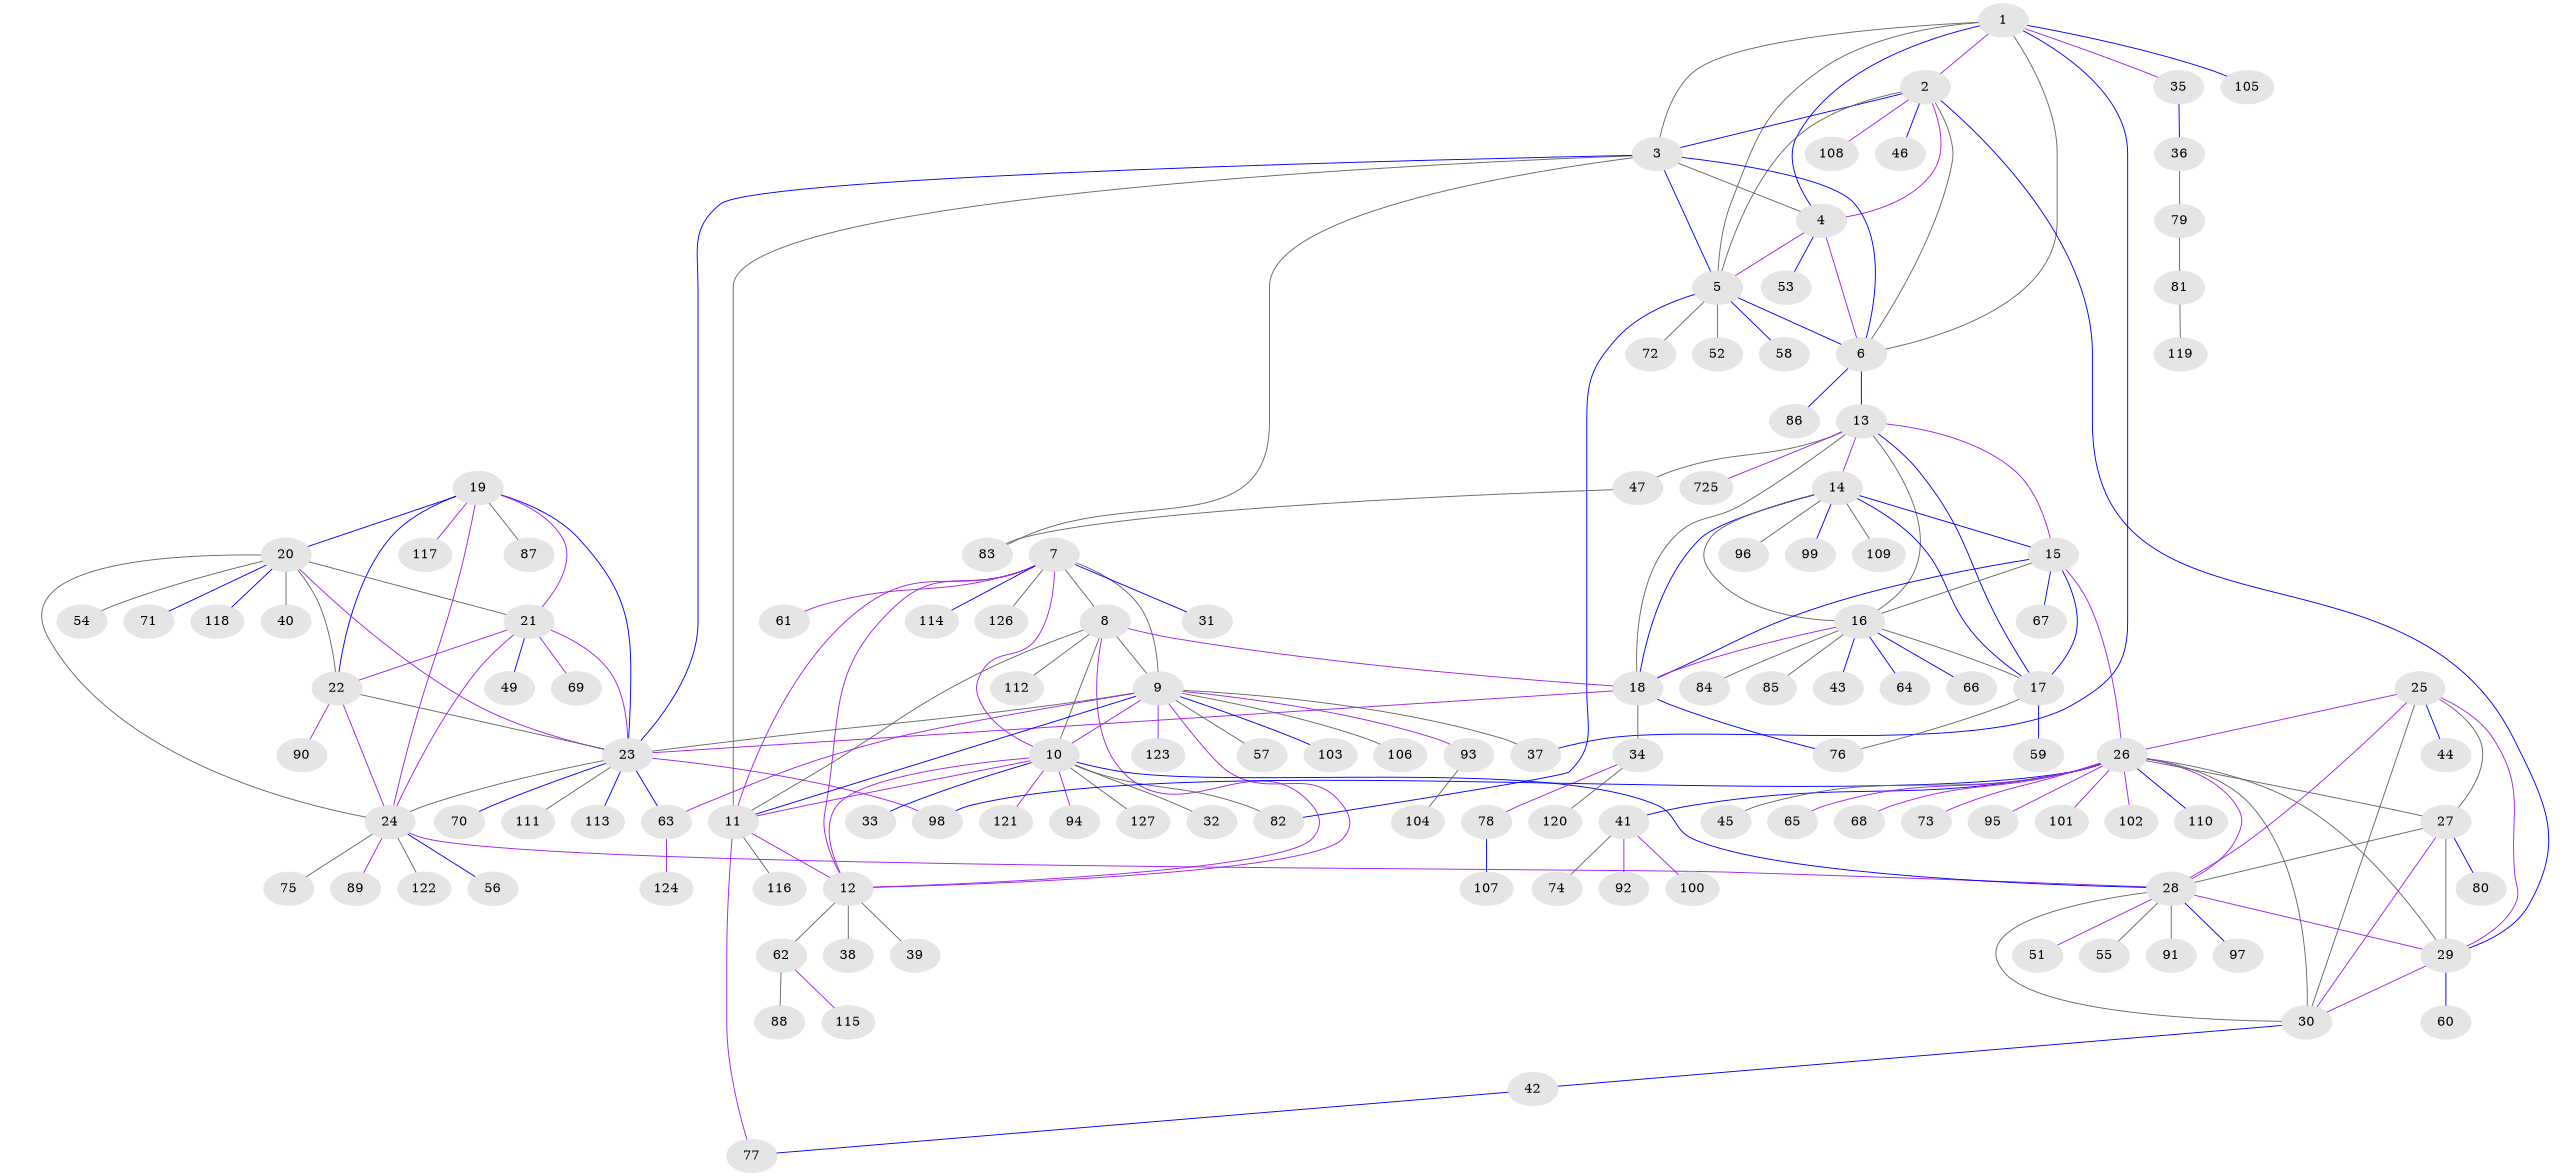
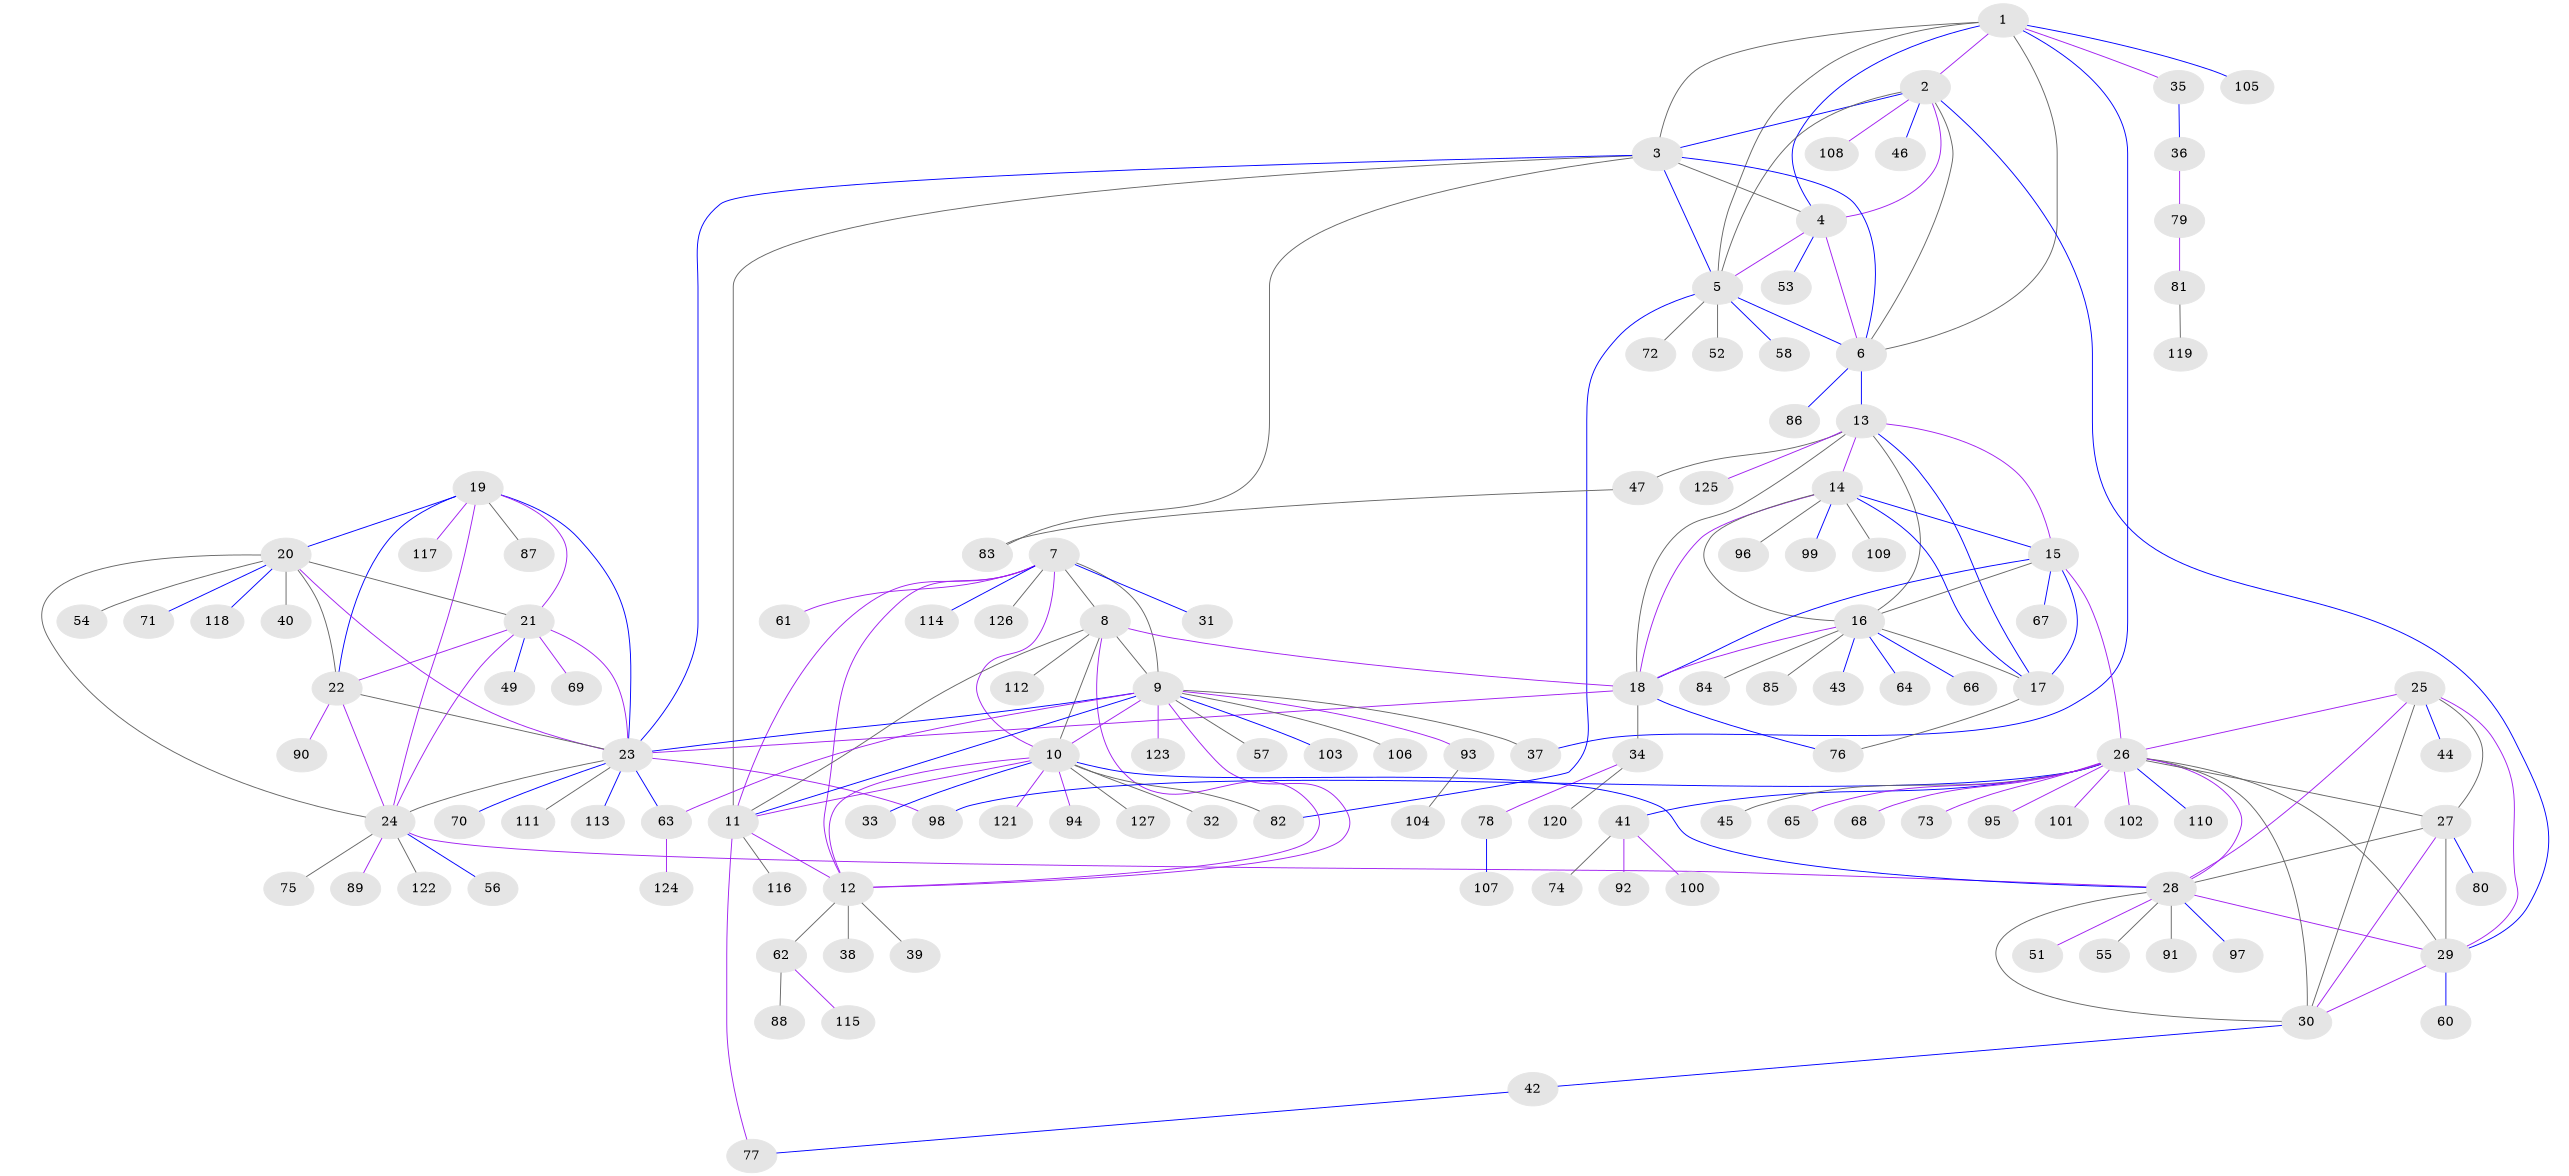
  graph {
    node [color=gray90 style=filled]
    edge [color=gray40]
    1
    2
    3
    4
    5
    6
    35
    37
    105
    29
    46
    108
    11
    23
    83
    53
    52
    58
    72
    82
    13
    86
    36
    30
    60
    12
    77
    116
    63
    24
    70
    98
    111
    113
    18
    14
    15
    16
    17
    47
-   125 [label=725]
+   125
    7
    8
    9
    10
    31
    61
    114
    126
    112
    57
    93
    103
    106
    123
    28
    32
    33
    94
    121
    127
    38
    39
    62
    34
    76
    124
    104
    51
    55
    91
    97
    88
    115
    96
    99
    109
    26
    67
    43
    64
    66
    84
    85
-   59
    27
    41
    45
    65
    68
    73
    95
    101
    102
    110
    78
    120
    19
    20
    21
    22
    87
    117
    40
    54
    71
    118
    49
    69
    90
    56
    75
    89
    122
    25
    44
    80
    42
    74
    92
    100
    107
    79
    81
    119
    1 -- 2 [color=purple]
    1 -- 3
    1 -- 4 [color=blue]
    1 -- 5
    1 -- 6
    1 -- 35 [color=purple]
    1 -- 37 [color=blue]
    1 -- 105 [color=blue]
    2 -- 3 [color=blue]
    2 -- 4 [color=purple]
    2 -- 5
    2 -- 6
    2 -- 29 [color=blue]
    2 -- 46 [color=blue]
    2 -- 108 [color=purple]
    3 -- 4
    3 -- 5 [color=blue]
    3 -- 6 [color=blue]
    3 -- 11
    3 -- 23 [color=blue]
    3 -- 83
    4 -- 5 [color=purple]
    4 -- 6 [color=purple]
    4 -- 53 [color=blue]
    5 -- 6 [color=blue]
    5 -- 52
    5 -- 58 [color=blue]
    5 -- 72
    5 -- 82 [color=blue]
    6 -- 13 [color=blue]
    6 -- 86 [color=blue]
    35 -- 36 [color=blue]
    29 -- 30 [color=purple]
    29 -- 60 [color=blue]
    11 -- 12 [color=purple]
    11 -- 77 [color=purple]
    11 -- 116
    23 -- 63 [color=blue]
    23 -- 24
    23 -- 70 [color=blue]
    23 -- 98 [color=purple]
    23 -- 111
    23 -- 113 [color=blue]
    13 -- 18
    13 -- 14 [color=purple]
    13 -- 15 [color=purple]
    13 -- 16
    13 -- 17 [color=blue]
    13 -- 47
    13 -- 125 [color=purple]
    36 -- 79 [color=purple]
    30 -- 42 [color=blue]
    12 -- 38
    12 -- 39
    12 -- 62
    63 -- 124 [color=purple]
    24 -- 28 [color=purple]
    24 -- 56 [color=blue]
    24 -- 75
    24 -- 89 [color=purple]
    24 -- 122
    18 -- 23 [color=purple]
    18 -- 34
    18 -- 76 [color=blue]
-   14 -- 18 [color=blue]
+   14 -- 18 [color=purple]
    14 -- 15 [color=blue]
    14 -- 16
    14 -- 17 [color=blue]
    14 -- 96
    14 -- 99 [color=blue]
    14 -- 109
    15 -- 18 [color=blue]
    15 -- 16
    15 -- 17 [color=blue]
    15 -- 26 [color=purple]
    15 -- 67 [color=blue]
    16 -- 18 [color=purple]
    16 -- 17
    16 -- 43 [color=blue]
    16 -- 64 [color=blue]
    16 -- 66 [color=blue]
    16 -- 84
    16 -- 85
    17 -- 76
-   17 -- 59 [color=blue]
    47 -- 83
    7 -- 11 [color=purple]
    7 -- 12 [color=purple]
    7 -- 8
    7 -- 9
    7 -- 10 [color=purple]
    7 -- 31 [color=blue]
    7 -- 61 [color=purple]
    7 -- 114 [color=blue]
    7 -- 126
    8 -- 11
    8 -- 12 [color=purple]
    8 -- 18 [color=purple]
    8 -- 9
    8 -- 10
    8 -- 112
    9 -- 37
    9 -- 11 [color=blue]
-   9 -- 23
+   9 -- 23 [color=blue]
    9 -- 12 [color=purple]
    9 -- 63 [color=purple]
    9 -- 10 [color=purple]
    9 -- 57
    9 -- 93 [color=purple]
    9 -- 103 [color=blue]
    9 -- 106
    9 -- 123 [color=purple]
    10 -- 11 [color=purple]
    10 -- 82
    10 -- 12 [color=purple]
    10 -- 28 [color=blue]
    10 -- 32
    10 -- 33 [color=blue]
    10 -- 94 [color=purple]
    10 -- 121 [color=purple]
    10 -- 127
    93 -- 104
    28 -- 29 [color=purple]
    28 -- 30
    28 -- 51 [color=purple]
    28 -- 55
    28 -- 91
    28 -- 97 [color=blue]
    62 -- 88
    62 -- 115 [color=purple]
    34 -- 78 [color=purple]
    34 -- 120
    26 -- 29
    26 -- 30
    26 -- 98 [color=blue]
    26 -- 28 [color=purple]
    26 -- 27
    26 -- 41 [color=blue]
    26 -- 45
    26 -- 65 [color=purple]
    26 -- 68 [color=purple]
    26 -- 73 [color=purple]
    26 -- 95 [color=purple]
    26 -- 101 [color=purple]
    26 -- 102 [color=purple]
    26 -- 110 [color=blue]
    27 -- 29
    27 -- 30 [color=purple]
    27 -- 28
    27 -- 80 [color=blue]
    41 -- 74
    41 -- 92 [color=purple]
    41 -- 100 [color=purple]
    78 -- 107 [color=blue]
    19 -- 23 [color=blue]
    19 -- 24 [color=purple]
    19 -- 20 [color=blue]
    19 -- 21 [color=purple]
    19 -- 22 [color=blue]
    19 -- 87
    19 -- 117 [color=purple]
    20 -- 23 [color=purple]
    20 -- 24
    20 -- 21
    20 -- 22
    20 -- 40
    20 -- 54
    20 -- 71 [color=blue]
    20 -- 118 [color=blue]
    21 -- 23 [color=purple]
    21 -- 24 [color=purple]
    21 -- 22 [color=purple]
    21 -- 49 [color=blue]
    21 -- 69 [color=purple]
    22 -- 23
    22 -- 24 [color=purple]
    22 -- 90 [color=purple]
    25 -- 29 [color=purple]
    25 -- 30
    25 -- 28 [color=purple]
    25 -- 26 [color=purple]
    25 -- 27
    25 -- 44 [color=blue]
    42 -- 77 [color=blue]
    79 -- 81 [color=purple]
    81 -- 119
  }
